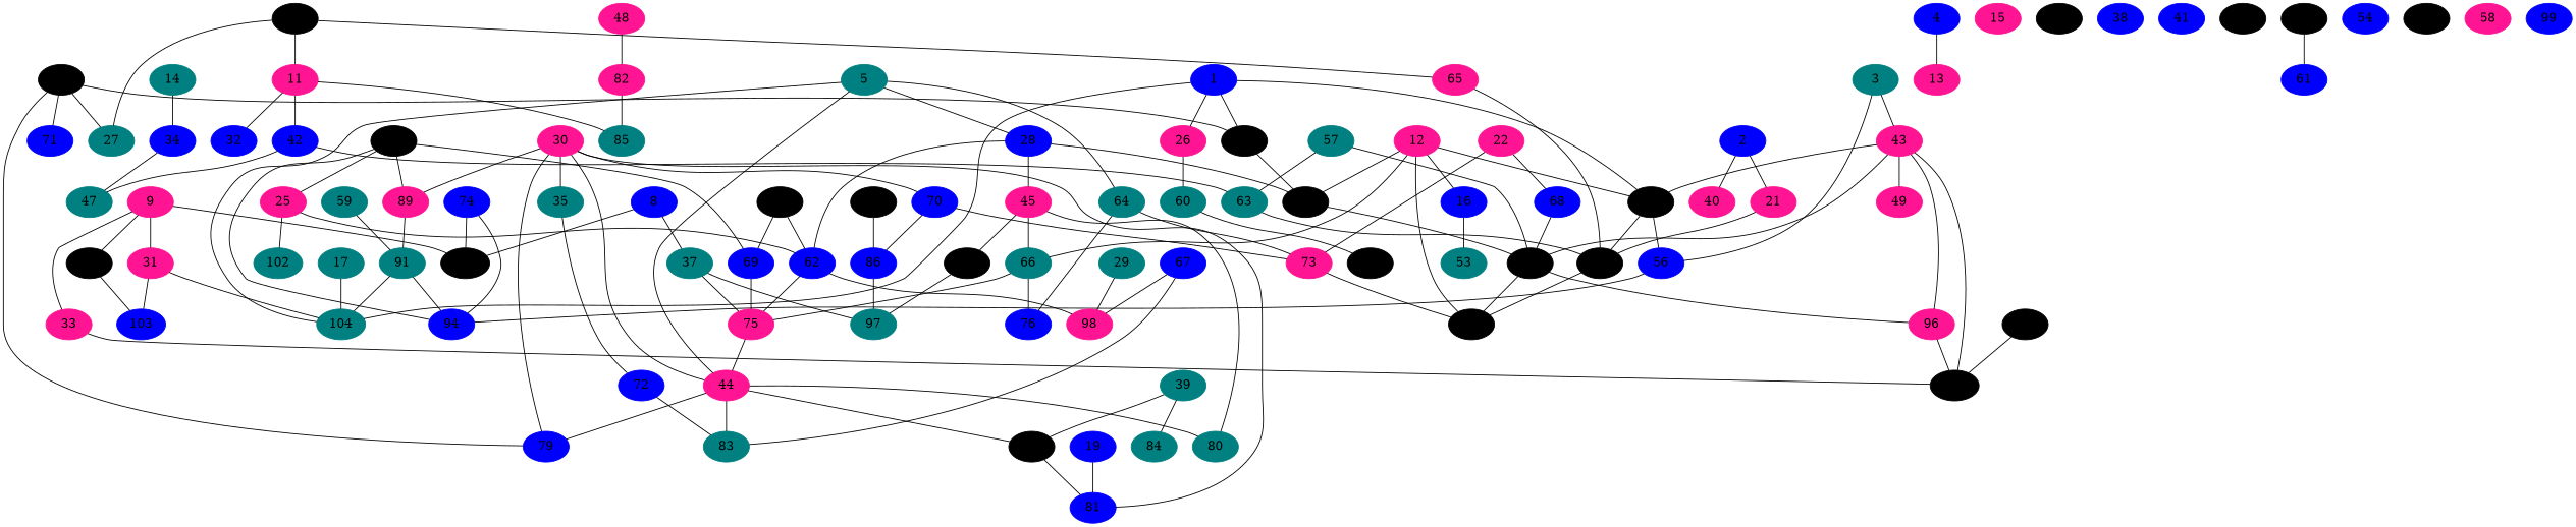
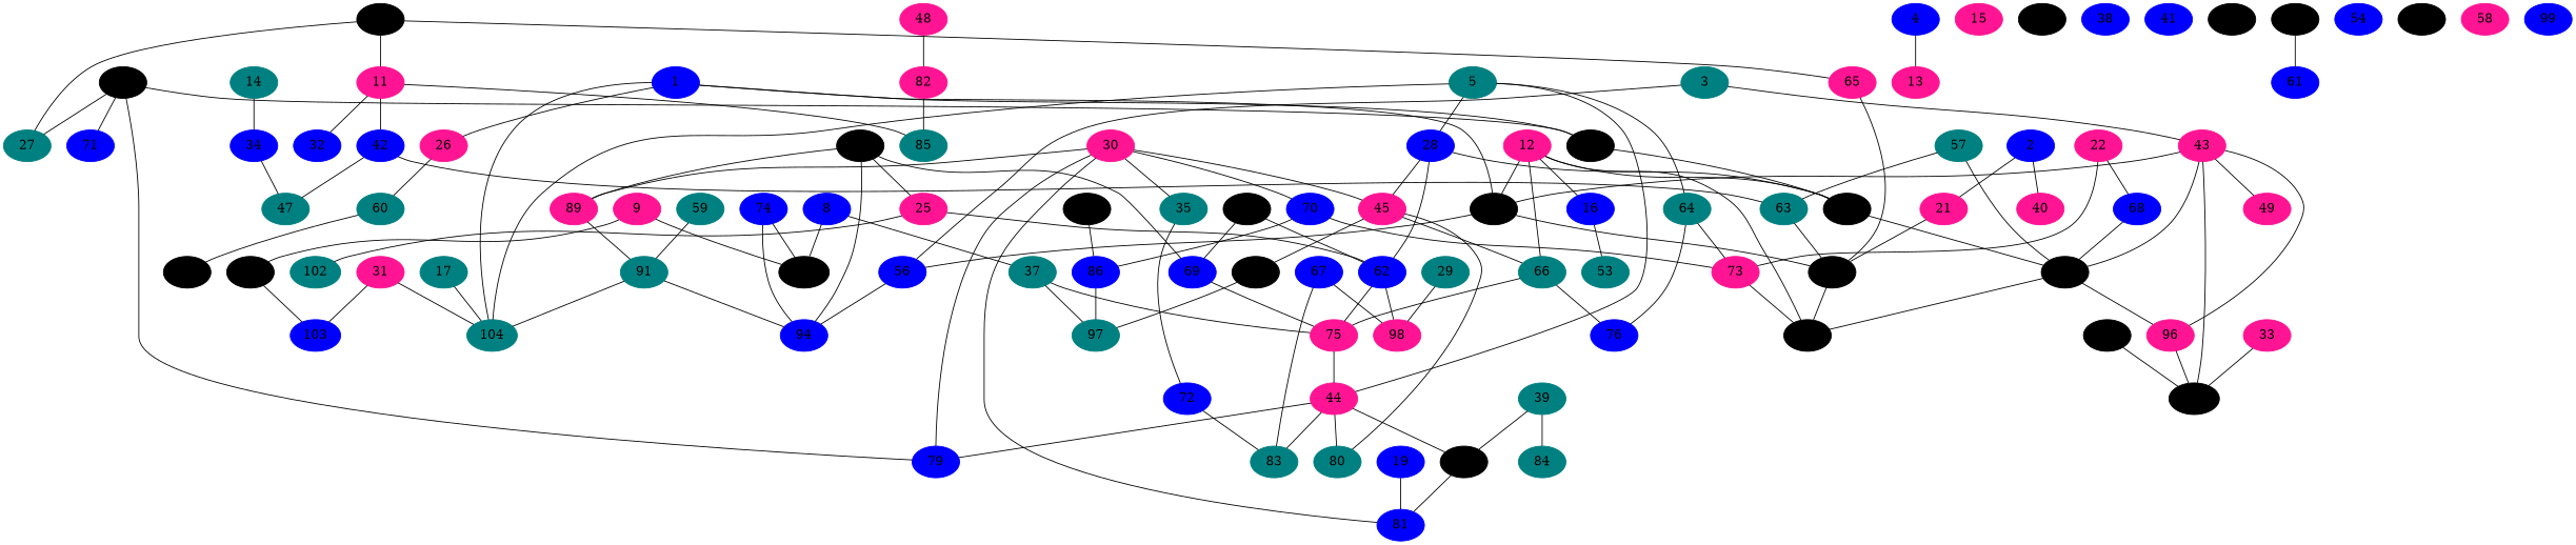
  graph {
    node [color=blue style=filled]
    18 [color=black]
    1
    26 [color=deeppink]
    52 [color=black]
    104 [color=teal]
    36 [color=black]
    60 [color=teal]
    56
    88 [color=black]
    21 [color=deeppink]
    2
    40 [color=deeppink]
    3 [color=teal]
    43 [color=deeppink]
    100 [color=black]
    90 [color=black]
    49 [color=deeppink]
    96 [color=deeppink]
    94
    13 [color=deeppink]
    4
    5 [color=teal]
    28
    44 [color=deeppink]
    64 [color=teal]
    62
    45 [color=deeppink]
    79
    78 [color=black]
    80 [color=teal]
    83 [color=teal]
    73 [color=deeppink]
    76
    6 [color=black]
    25 [color=deeppink]
    69
    89 [color=deeppink]
    102 [color=teal]
    75 [color=deeppink]
    91 [color=teal]
    7 [color=black]
    11 [color=deeppink]
    27 [color=teal]
    65 [color=deeppink]
    32
    42
    85 [color=teal]
    37 [color=teal]
    8
    101 [color=black]
    97 [color=teal]
    9 [color=deeppink]
    31 [color=deeppink]
    33 [color=deeppink]
    50 [color=black]
    103
    10 [color=black]
    71
    47 [color=teal]
    63 [color=teal]
    12 [color=deeppink]
    16
    66 [color=teal]
    92 [color=black]
    53 [color=teal]
    14 [color=teal]
    34
    15 [color=deeppink]
    17 [color=teal]
    19
    81
    20 [color=black]
    98 [color=deeppink]
    22 [color=deeppink]
    68
    23 [color=black]
    24 [color=black]
    87 [color=black]
    95 [color=black]
    29 [color=teal]
    30 [color=deeppink]
    35 [color=teal]
    70
    72
    86
    38
    39 [color=teal]
    84 [color=teal]
    41
    46 [color=black]
    48 [color=deeppink]
    82 [color=deeppink]
    51 [color=black]
    61
    54
    55 [color=black]
    57 [color=teal]
    58 [color=deeppink]
    59 [color=teal]
    67
    74
    77 [color=black]
    99
    18 -- 36
    1 -- 18
    1 -- 26
    1 -- 52
    1 -- 104
    26 -- 60
    52 -- 56
    52 -- 88
    36 -- 90
    60 -- 87
    56 -- 94
    88 -- 92
    21 -- 88
    2 -- 21
    2 -- 40
    3 -- 56
    3 -- 43
    43 -- 52
    43 -- 100
    43 -- 90
    43 -- 49
    43 -- 96
    90 -- 96
    90 -- 92
    96 -- 100
    4 -- 13
    5 -- 104
    5 -- 28
    5 -- 44
    5 -- 64
    28 -- 36
    28 -- 62
    28 -- 45
    44 -- 79
    44 -- 78
    44 -- 80
    44 -- 83
    64 -- 73
    64 -- 76
    62 -- 75
    62 -- 98
    45 -- 80
    45 -- 66
    45 -- 95
    78 -- 81
    73 -- 92
    6 -- 94
    6 -- 25
    6 -- 69
    6 -- 89
    25 -- 62
    25 -- 102
    69 -- 75
    89 -- 91
    75 -- 44
    91 -- 104
    91 -- 94
    7 -- 11
    7 -- 27
    7 -- 65
    11 -- 32
    11 -- 42
    11 -- 85
    65 -- 88
    42 -- 47
    42 -- 63
    37 -- 75
    37 -- 97
    8 -- 37
    8 -- 101
    9 -- 101
-   9 -- 31
-   9 -- 33
    9 -- 50
    31 -- 104
    31 -- 103
    33 -- 100
    50 -- 103
    10 -- 18
    10 -- 79
    10 -- 27
    10 -- 71
    63 -- 88
    12 -- 52
    12 -- 36
    12 -- 16
    12 -- 66
    12 -- 92
    16 -- 53
    66 -- 76
    66 -- 75
    14 -- 34
    34 -- 47
    17 -- 104
    19 -- 81
    20 -- 62
    20 -- 69
    22 -- 73
    22 -- 68
    68 -- 90
    23 -- 100
    95 -- 97
    29 -- 98
-   30 -- 44
+   30 -- 45
    30 -- 79
    30 -- 89
    30 -- 81
    30 -- 35
    30 -- 70
    35 -- 72
    70 -- 73
    70 -- 86
    72 -- 83
    86 -- 97
    39 -- 78
    39 -- 84
    48 -- 82
    82 -- 85
    51 -- 61
    57 -- 90
    57 -- 63
    59 -- 91
    67 -- 83
    67 -- 98
    74 -- 94
    74 -- 101
    77 -- 86
  }
